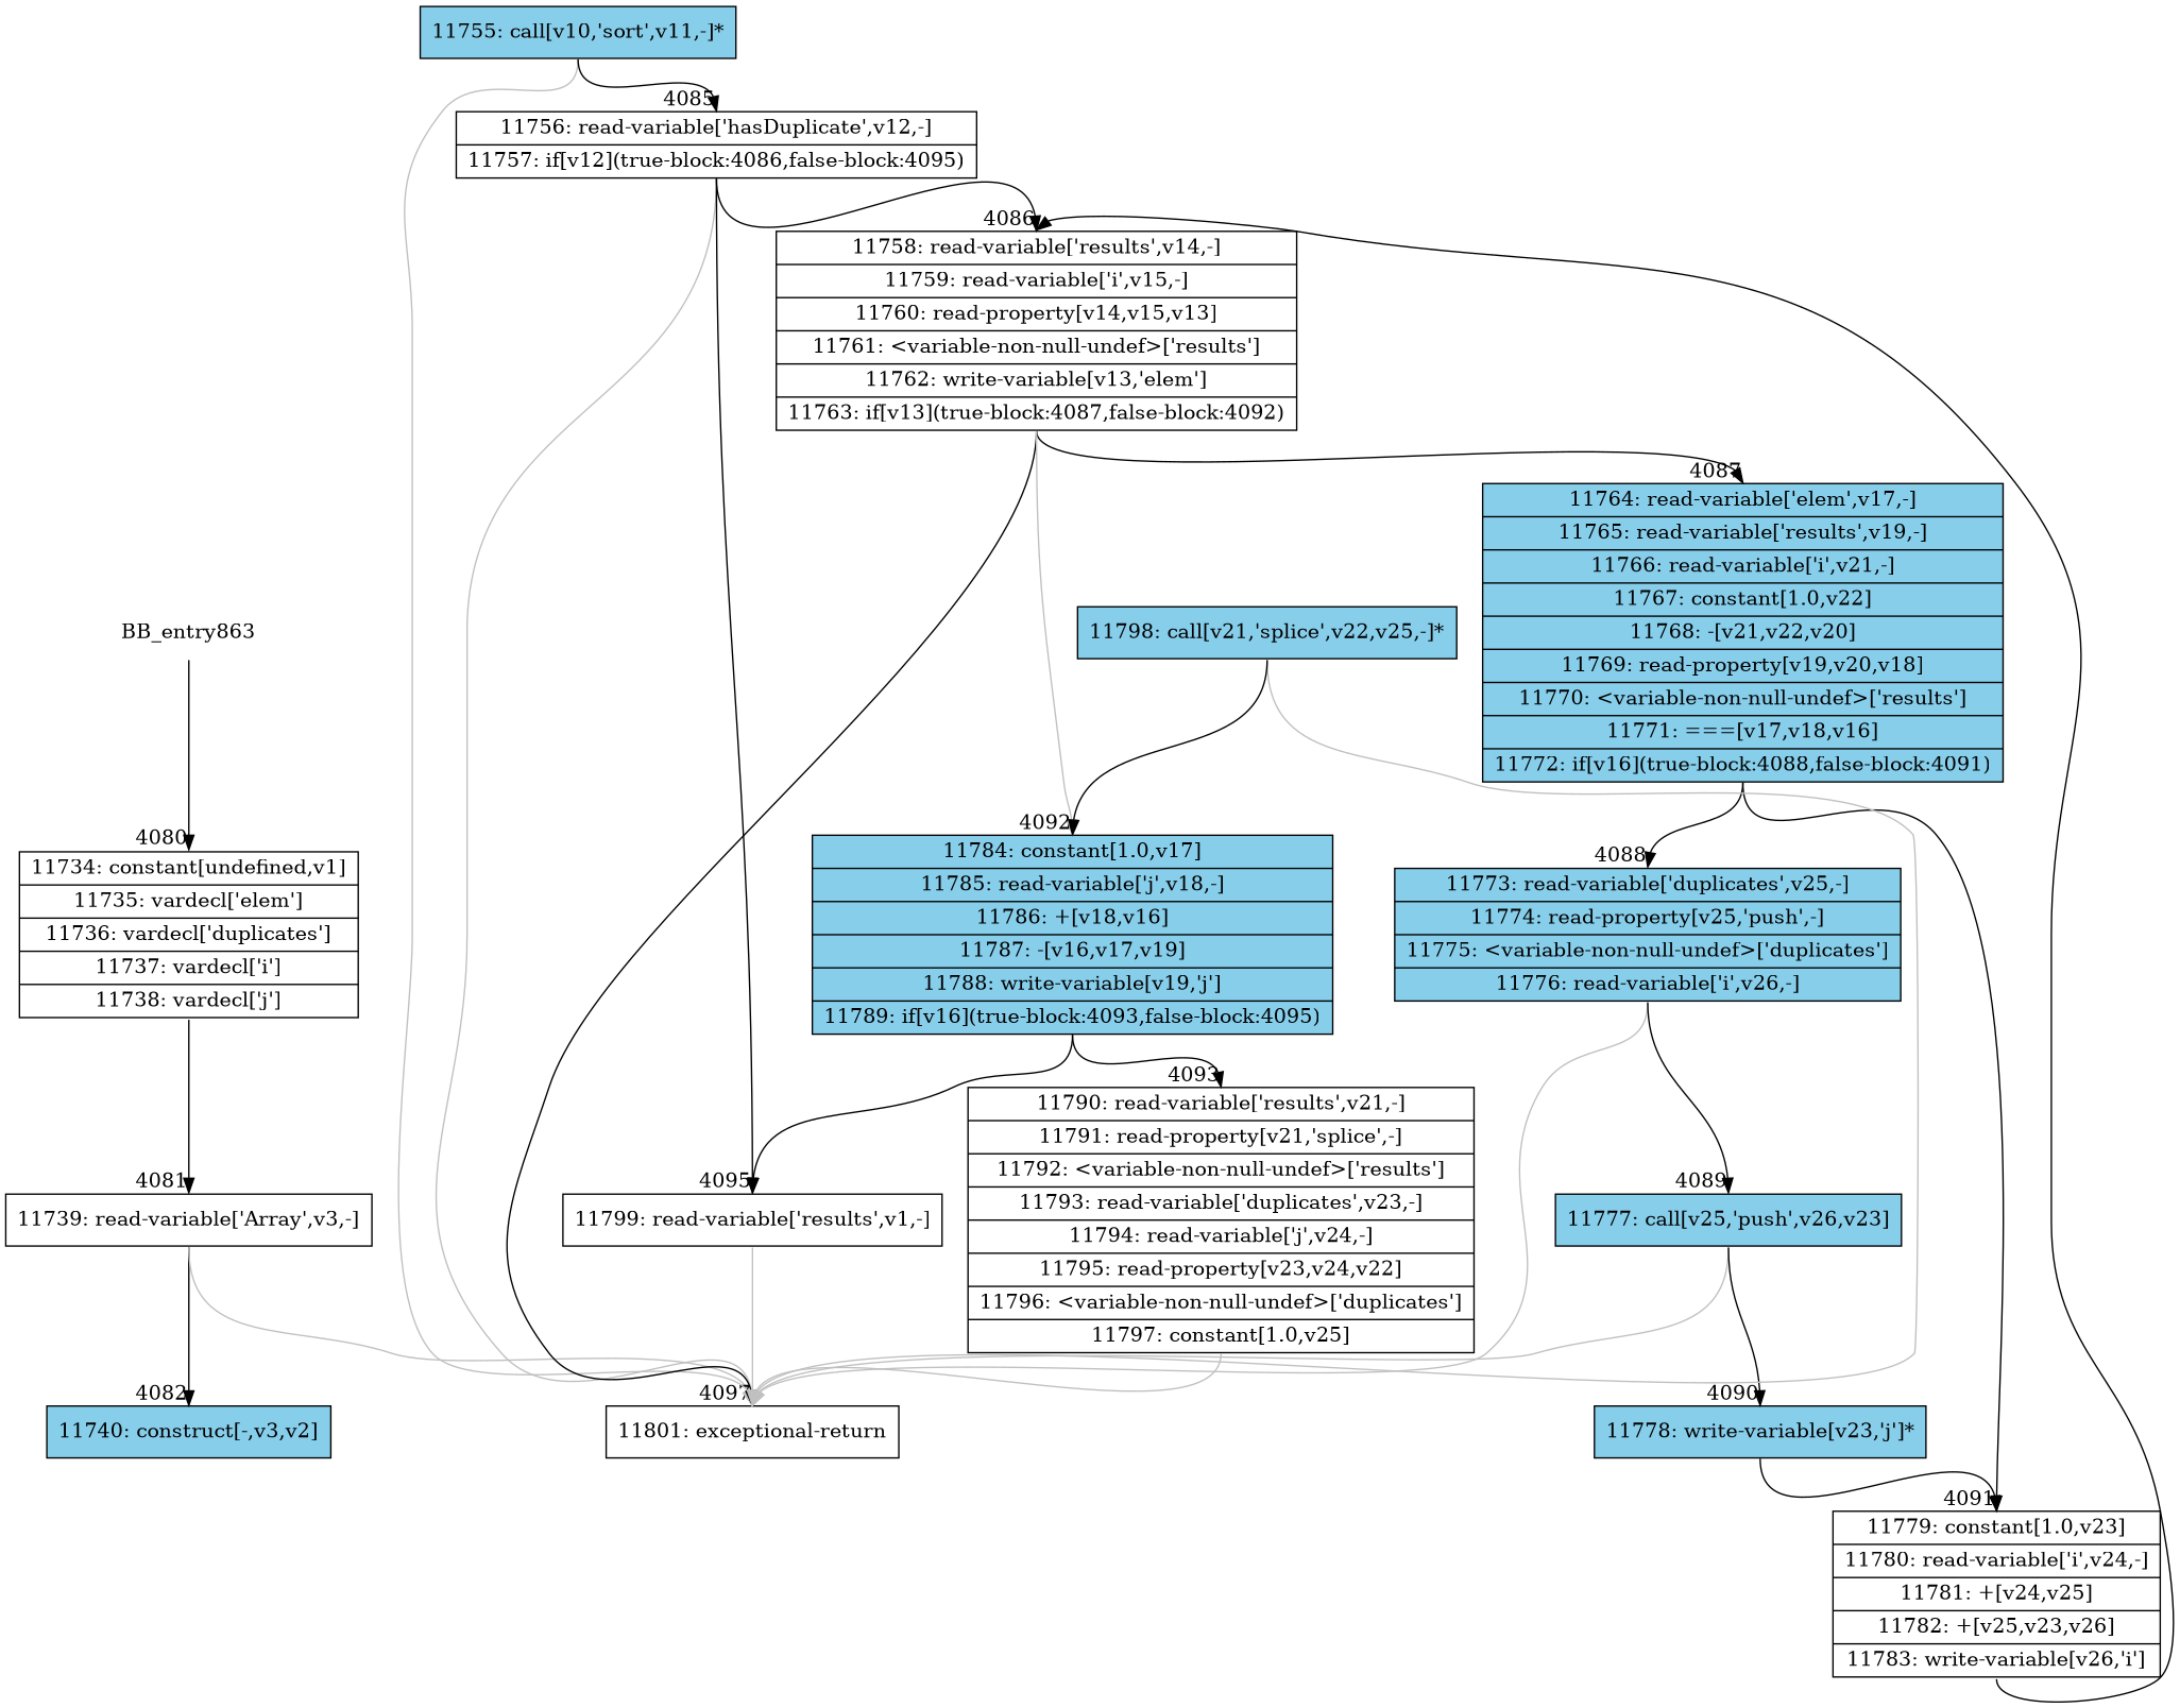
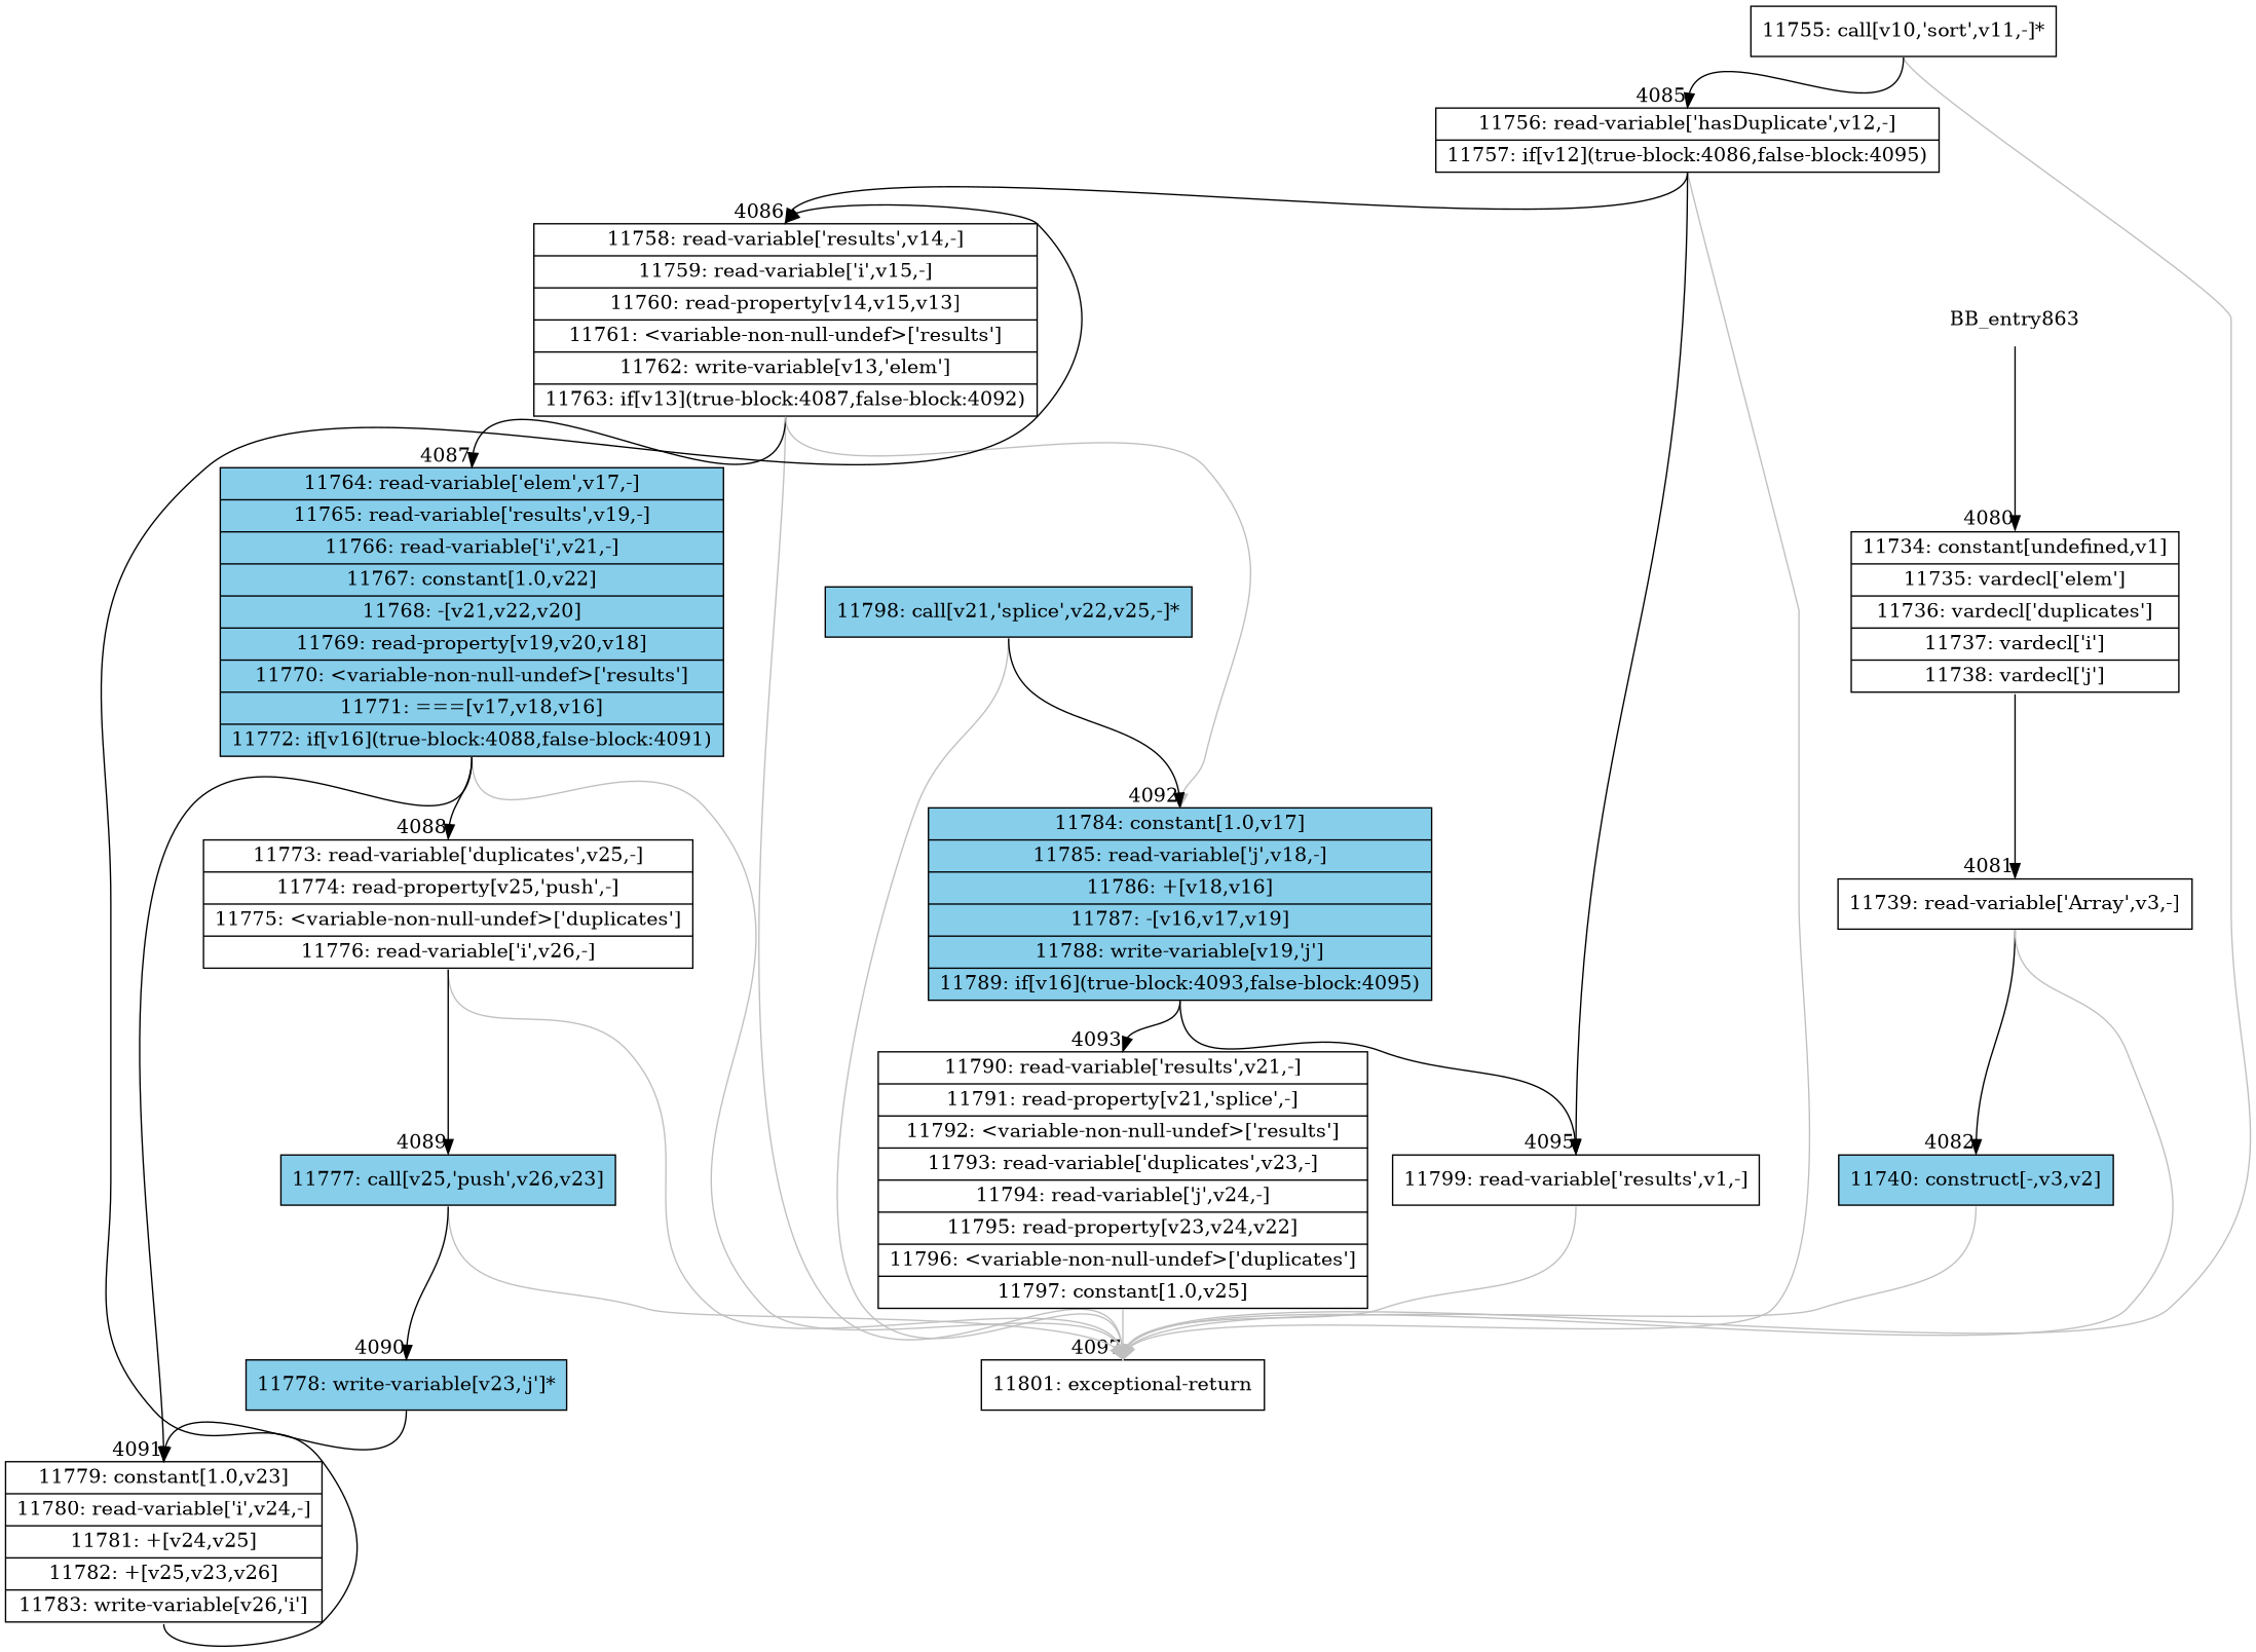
  digraph {
    rankdir=TD
    node [fillcolor=white shape=record style=filled]
    edge [headport=n tailport=s]
    n1 [label=BB_entry863 shape=none]
    n2 [label="{11734: constant[undefined,v1]|11735: vardecl['elem']|11736: vardecl['duplicates']|11737: vardecl['i']|11738: vardecl['j']}"]
    n3 [label="{11739: read-variable['Array',v3,-]}"]
    n4 [fillcolor=skyblue label="{11740: construct[-,v3,v2]}"]
    n5 [label="{11801: exceptional-return}"]
-   n6 [fillcolor=skyblue label="{11755: call[v10,'sort',v11,-]*}"]
+   n6 [label="{11755: call[v10,'sort',v11,-]*}"]
    n7 [label="{11756: read-variable['hasDuplicate',v12,-]|11757: if[v12](true-block:4086,false-block:4095)}"]
    n8 [label="{11758: read-variable['results',v14,-]|11759: read-variable['i',v15,-]|11760: read-property[v14,v15,v13]|11761: \<variable-non-null-undef\>['results']|11762: write-variable[v13,'elem']|11763: if[v13](true-block:4087,false-block:4092)}"]
    n9 [label="{11799: read-variable['results',v1,-]}"]
    n10 [fillcolor=skyblue label="{11764: read-variable['elem',v17,-]|11765: read-variable['results',v19,-]|11766: read-variable['i',v21,-]|11767: constant[1.0,v22]|11768: -[v21,v22,v20]|11769: read-property[v19,v20,v18]|11770: \<variable-non-null-undef\>['results']|11771: ===[v17,v18,v16]|11772: if[v16](true-block:4088,false-block:4091)}"]
    n11 [fillcolor=skyblue label="{11784: constant[1.0,v17]|11785: read-variable['j',v18,-]|11786: +[v18,v16]|11787: -[v16,v17,v19]|11788: write-variable[v19,'j']|11789: if[v16](true-block:4093,false-block:4095)}"]
-   n12 [fillcolor=skyblue label="{11773: read-variable['duplicates',v25,-]|11774: read-property[v25,'push',-]|11775: \<variable-non-null-undef\>['duplicates']|11776: read-variable['i',v26,-]}"]
+   n12 [label="{11773: read-variable['duplicates',v25,-]|11774: read-property[v25,'push',-]|11775: \<variable-non-null-undef\>['duplicates']|11776: read-variable['i',v26,-]}"]
    n13 [label="{11779: constant[1.0,v23]|11780: read-variable['i',v24,-]|11781: +[v24,v25]|11782: +[v25,v23,v26]|11783: write-variable[v26,'i']}"]
    n14 [label="{11790: read-variable['results',v21,-]|11791: read-property[v21,'splice',-]|11792: \<variable-non-null-undef\>['results']|11793: read-variable['duplicates',v23,-]|11794: read-variable['j',v24,-]|11795: read-property[v23,v24,v22]|11796: \<variable-non-null-undef\>['duplicates']|11797: constant[1.0,v25]}"]
    n15 [fillcolor=skyblue label="{11777: call[v25,'push',v26,v23]}"]
    n16 [fillcolor=skyblue label="{11778: write-variable[v23,'j']*}"]
    n17 [fillcolor=skyblue label="{11798: call[v21,'splice',v22,v25,-]*}"]
    n1 -> n2 [headlabel="    4080"]
    n2 -> n3 [headlabel="      4081"]
    n3 -> n4 [headlabel="      4082"]
    n3 -> n5 [color=gray headlabel="      4097"]
+   n4 -> n5 [color=gray]
    n6 -> n5 [color=gray]
    n6 -> n7 [headlabel="      4085"]
    n7 -> n5 [color=gray]
    n7 -> n8 [headlabel="      4086"]
    n7 -> n9 [headlabel="      4095"]
-   n8 -> n5 [color=black]
+   n8 -> n5 [color=gray]
    n8 -> n10 [headlabel="      4087"]
    n8 -> n11 [color=gray headlabel="      4092"]
    n9 -> n5 [color=gray]
+   n10 -> n5 [color=gray]
    n10 -> n12 [headlabel="      4088"]
    n10 -> n13 [headlabel="      4091"]
    n11 -> n9
    n11 -> n14 [headlabel="      4093"]
    n12 -> n5 [color=gray]
    n12 -> n15 [headlabel="      4089"]
    n13 -> n8
    n14 -> n5 [color=gray]
    n15 -> n5 [color=gray]
    n15 -> n16 [headlabel="      4090"]
    n16 -> n13
    n17 -> n5 [color=gray]
    n17 -> n11
  }
